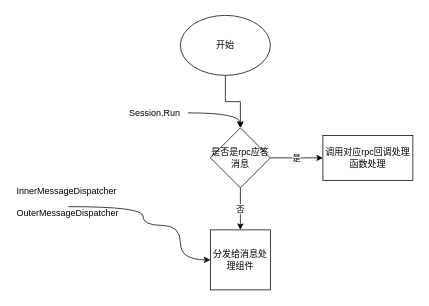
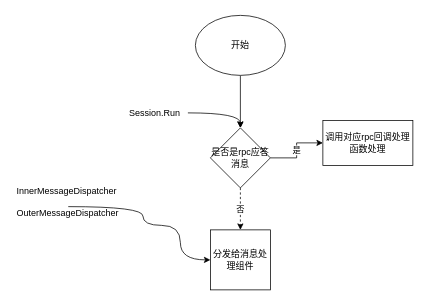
  <mxCell id="0" />
  <mxCell id="1" parent="0" />
  <mxCell id="2" value="" parent="1" style="edgeStyle=orthogonalEdgeStyle;rounded=0;orthogonalLoop=1;jettySize=auto;html=1;" target="6" edge="1" source="3"><mxGeometry as="geometry" relative="1" /></mxCell>
- <mxCell id="3" value="开始" parent="1" vertex="1" style="ellipse;whiteSpace=wrap;html=1;"><mxGeometry x="240" y="20" as="geometry" height="80" width="120" /></mxCell>
+ <mxCell id="3" value="开始" parent="1" vertex="1" style="ellipse;whiteSpace=wrap;html=1;"><mxGeometry as="geometry" height="80" width="120" x="260" y="20" /></mxCell>
  <mxCell id="4" value="是" parent="1" style="edgeStyle=orthogonalEdgeStyle;rounded=0;orthogonalLoop=1;jettySize=auto;html=1;entryX=0;entryY=0.5;entryDx=0;entryDy=0;" target="7" edge="1" source="6"><mxGeometry as="geometry" relative="1"><mxPoint as="targetPoint" x="440" y="210" /></mxGeometry></mxCell>
- <mxCell id="5" value="否" parent="1" style="rounded=0;orthogonalLoop=1;jettySize=auto;html=1;" target="10" edge="1" source="6"><mxGeometry as="geometry" relative="1" /></mxCell>
+ <mxCell id="5" value="否" parent="1" style="rounded=0;orthogonalLoop=1;jettySize=auto;html=1;dashed=1;" target="10" edge="1" source="6"><mxGeometry as="geometry" relative="1" /></mxCell>
  <mxCell id="6" value="是否是rpc应答消息" parent="1" vertex="1" style="rhombus;whiteSpace=wrap;html=1;"><mxGeometry as="geometry" height="80" width="80" x="280" y="170" /></mxCell>
- <mxCell id="7" value="调用对应rpc回调处理函数处理" parent="1" vertex="1" style="rounded=0;whiteSpace=wrap;html=1;"><mxGeometry as="geometry" height="60" width="120" x="430" y="180" /></mxCell>
+ <mxCell id="7" value="调用对应rpc回调处理函数处理" parent="1" vertex="1" style="rounded=0;whiteSpace=wrap;html=1;"><mxGeometry x="430" y="160" as="geometry" height="60" width="120" /></mxCell>
  <mxCell id="8" parent="1" style="edgeStyle=orthogonalEdgeStyle;rounded=0;orthogonalLoop=1;jettySize=auto;html=1;curved=1;" target="6" edge="1" source="9"><mxGeometry as="geometry" relative="1" /></mxCell>
  <mxCell id="9" value="Session.Run" parent="1" vertex="1" style="text;html=1;resizable=0;points=[];autosize=1;align=left;verticalAlign=top;spacingTop=-4;"><mxGeometry as="geometry" height="20" width="80" x="170" y="140" /></mxCell>
  <mxCell id="10" value="分发给消息处理组件" parent="1" vertex="1" style="whiteSpace=wrap;html=1;aspect=fixed;"><mxGeometry as="geometry" height="80" width="80" x="280" y="306" /></mxCell>
  <mxCell id="11" parent="1" style="edgeStyle=orthogonalEdgeStyle;rounded=0;orthogonalLoop=1;jettySize=auto;html=1;entryX=0;entryY=0.5;entryDx=0;entryDy=0;curved=1;exitX=0.47;exitY=0.75;exitDx=0;exitDy=0;exitPerimeter=0;" target="10" edge="1" source="12"><mxGeometry as="geometry" relative="1"><Array as="points"><mxPoint x="190" y="275" /><mxPoint x="190" y="300" /><mxPoint x="240" y="300" /><mxPoint x="240" y="346" /></Array></mxGeometry></mxCell>
  <mxCell id="12" value="InnerMessageDispatcher&lt;br&gt;&lt;br&gt;OuterMessageDispatcher&lt;br&gt;" parent="1" vertex="1" style="text;html=1;resizable=0;points=[];autosize=1;align=left;verticalAlign=top;spacingTop=-4;"><mxGeometry x="20" y="245" as="geometry" height="40" width="150" /></mxCell>
